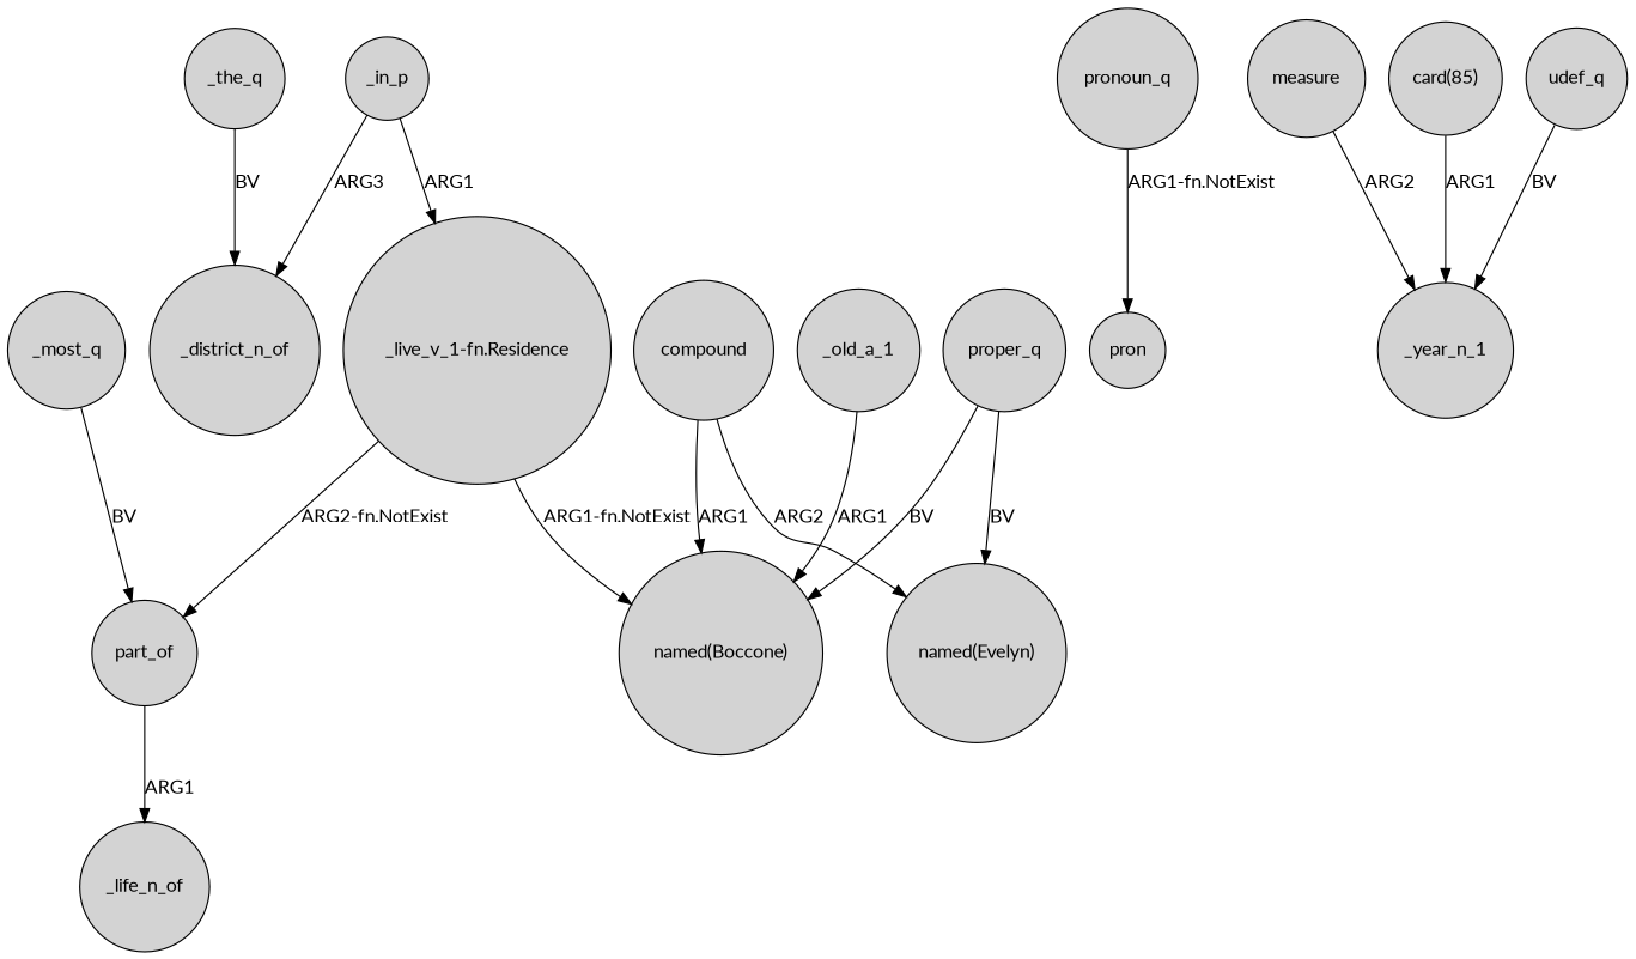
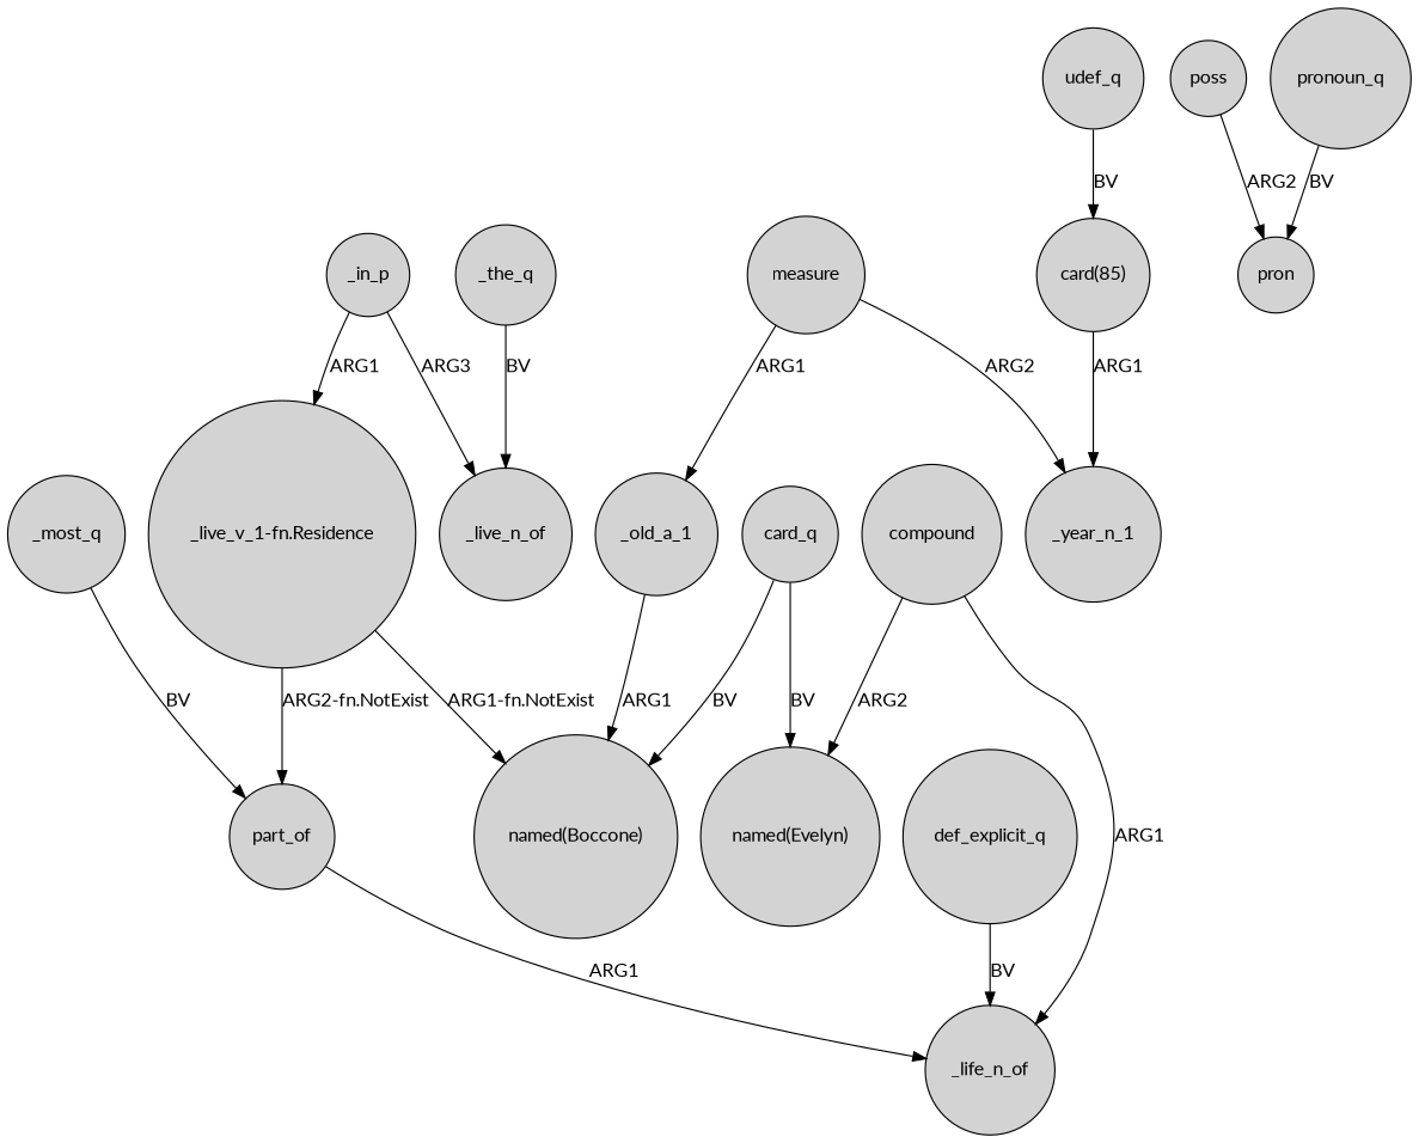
  digraph {
    fontname=Lato
    node [fontname=Lato shape=circle style=filled]
    edge [fontname=Lato]
    _in_p
    "_live_v_1-fn.Residence"
-   _district_n_of
+   _district_n_of [label=_live_n_of]
    "named(Boccone)"
    part_of
    _life_n_of
+   def_explicit_q
+   poss
    pron
    measure
    _year_n_1
    _old_a_1
-   proper_q
+   proper_q [label=card_q]
    "named(Evelyn)"
    _the_q
    "card(85)"
    pronoun_q
    compound
    _most_q
    udef_q
    _in_p -> "_live_v_1-fn.Residence" [label=ARG1]
    _in_p -> _district_n_of [label=ARG3]
    "_live_v_1-fn.Residence" -> "named(Boccone)" [label="ARG1-fn.NotExist"]
    "_live_v_1-fn.Residence" -> part_of [label="ARG2-fn.NotExist"]
    part_of -> _life_n_of [label=ARG1]
+   def_explicit_q -> _life_n_of [label=BV]
+   poss -> pron [label=ARG2]
    measure -> _year_n_1 [label=ARG2]
+   measure -> _old_a_1 [label=ARG1]
    _old_a_1 -> "named(Boccone)" [label=ARG1]
    proper_q -> "named(Boccone)" [label=BV]
    proper_q -> "named(Evelyn)" [label=BV]
    _the_q -> _district_n_of [label=BV]
    "card(85)" -> _year_n_1 [label=ARG1]
-   pronoun_q -> pron [label="ARG1-fn.NotExist"]
-   compound -> "named(Boccone)" [label=ARG1]
+   pronoun_q -> pron [label=BV]
+   compound -> _life_n_of [label=ARG1]
    compound -> "named(Evelyn)" [label=ARG2]
    _most_q -> part_of [label=BV]
-   udef_q -> _year_n_1 [label=BV]
+   udef_q -> "card(85)" [label=BV]
  }
